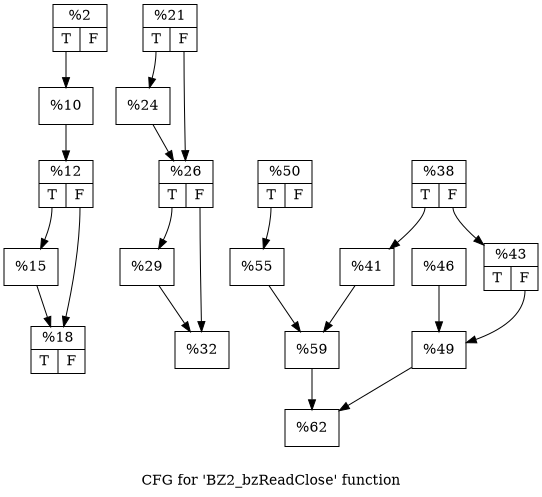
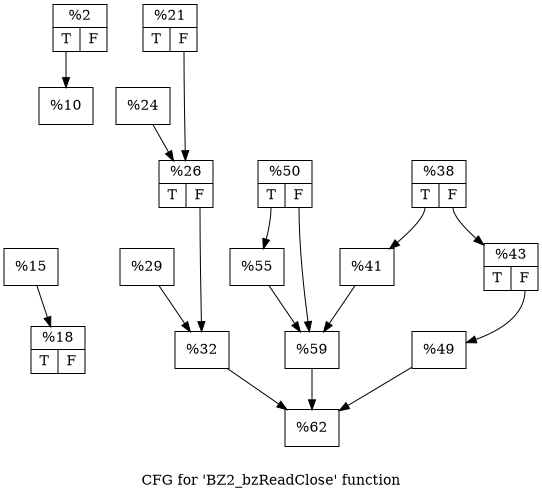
  digraph {
    label="CFG for 'BZ2_bzReadClose' function"
    node [shape=record]
    n1 [label="{%2|{<s0>T|<s1>F}}"]
    n2 [label="{%10}"]
-   n3 [label="{%12|{<s0>T|<s1>F}}"]
    n4 [label="{%15}"]
    n5 [label="{%18|{<s0>T|<s1>F}}"]
    n6 [label="{%21|{<s0>T|<s1>F}}"]
    n7 [label="{%24}"]
    n8 [label="{%26|{<s0>T|<s1>F}}"]
    n9 [label="{%29}"]
    n10 [label="{%32}"]
    n11 [label="{%38|{<s0>T|<s1>F}}"]
    n12 [label="{%41}"]
    n13 [label="{%43|{<s0>T|<s1>F}}"]
    n14 [label="{%50|{<s0>T|<s1>F}}"]
    n15 [label="{%55}"]
    n16 [label="{%59}"]
    n17 [label="{%62}"]
    n18 [label="{%49}"]
-   n19 [label="{%46}"]
    n1 -> n2 [tailport=s0]
-   n2 -> n3
-   n3 -> n4 [tailport=s0]
-   n3 -> n5 [tailport=s1]
    n4 -> n5
-   n6 -> n7 [tailport=s0]
    n6 -> n8 [tailport=s1]
    n7 -> n8
-   n8 -> n9 [tailport=s0]
    n8 -> n10 [tailport=s1]
    n9 -> n10
+   n10 -> n17
    n11 -> n12 [tailport=s0]
    n11 -> n13 [tailport=s1]
    n12 -> n16
    n13 -> n18 [tailport=s1]
    n14 -> n15 [tailport=s0]
+   n14 -> n16 [tailport=s1]
    n15 -> n16
    n16 -> n17
    n18 -> n17
-   n19 -> n18
  }
